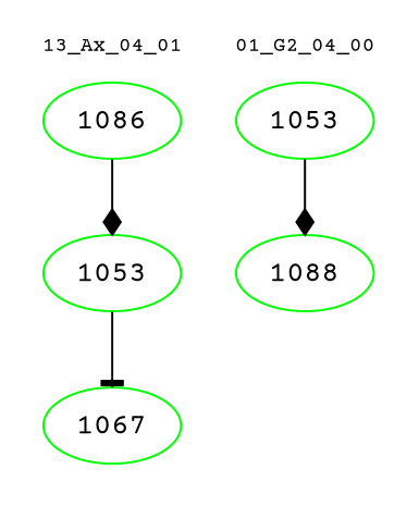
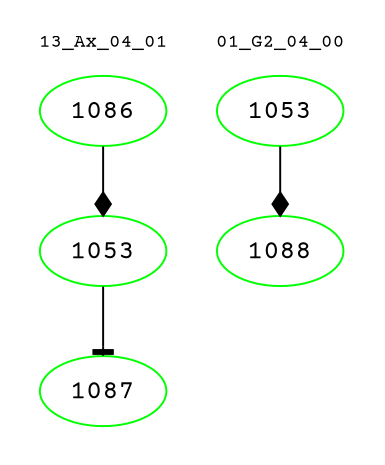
  digraph {
    fontname="Courier Prime"
    node [color=green fontname="Courier Prime"]
    edge [arrowhead=diamond color=black fontname="Courier Prime"]
    n1 [label=1086]
    n2 [label=1053]
-   n3 [label=1067]
+   n3 [label=1087]
    n4 [label=1053]
    n5 [label=1088]
    subgraph cluster_1 {
      color=white
      fontsize=10
      label="13_Ax_04_01"
      n1
      n2
      n3
    }
    subgraph cluster_2 {
      color=white
      fontsize=10
      label="01_G2_04_00"
      n4
      n5
    }
    n1 -> n2
    n2 -> n3 [arrowhead=tee]
    n4 -> n5
  }
